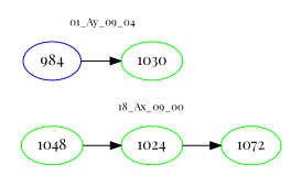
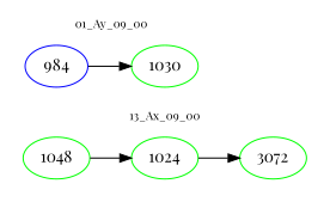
  digraph {
    fontname="Playfair Display"
    rankdir=LR
    node [color=green fontname="Playfair Display"]
    edge [color=black fontname="Playfair Display"]
    n1 [label=1048]
    n2 [label=1024]
-   n3 [label=1072]
+   n3 [label=3072]
    n4 [color=blue label=984]
    n5 [label=1030]
    subgraph cluster_1 {
      color=white
      fontsize=10
-     label="18_Ax_09_00"
+     label="13_Ax_09_00"
      n1
      n2
      n3
    }
    subgraph cluster_2 {
      color=white
      fontsize=10
-     label="01_Ay_09_04"
+     label="01_Ay_09_00"
      n4
      n5
    }
    n1 -> n2
    n2 -> n3
    n4 -> n5
  }
